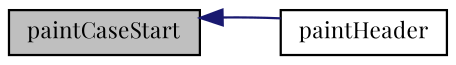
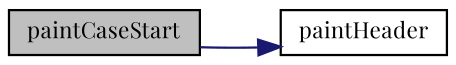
  digraph {
    rankdir=LR
    fontname="Playfair Display"
    node [color=black fontname="Playfair Display" fontsize=10 shape=record style=filled]
    n1 [fillcolor=grey75 fontcolor=black height=0.2 label=paintCaseStart width=0.4]
    n2 [fillcolor=white height=0.2 label=paintHeader width=0.4]
-   n2 -> n1 [color=midnightblue fontname="Playfair Display" fontsize=10 labelfontname=Helvetica labelfontsize=10 style=solid]
+   n1 -> n2 [color=midnightblue fontname="Playfair Display" fontsize=10 labelfontname=Helvetica labelfontsize=10 style=solid]
  }
